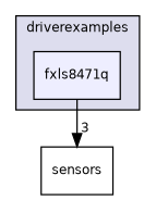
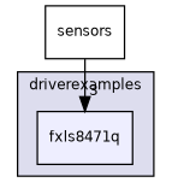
  digraph {
    compound=true
    node [fontname=Helvetica fontsize=10 shape=box]
    n1 [fillcolor="#eeeeff" label=fxls8471q pencolor=black style=filled]
    n2 [label=sensors]
    subgraph cluster_1 {
      bgcolor="#ddddee"
      fontname=Helvetica
      fontsize=10
      label=driverexamples
      pencolor=black
      n1
    }
-   n1 -> n2 [headlabel=3 labeldistance=1.5 labelfontname=Helvetica labelfontsize=10]
+   n2 -> n1 [headlabel=3 labeldistance=1.5 labelfontname=Helvetica labelfontsize=10]
  }
